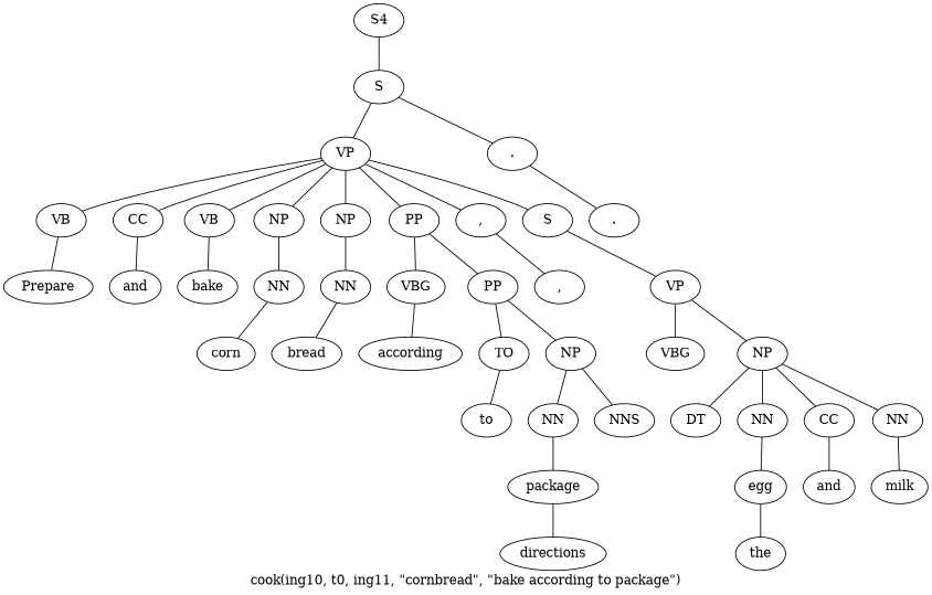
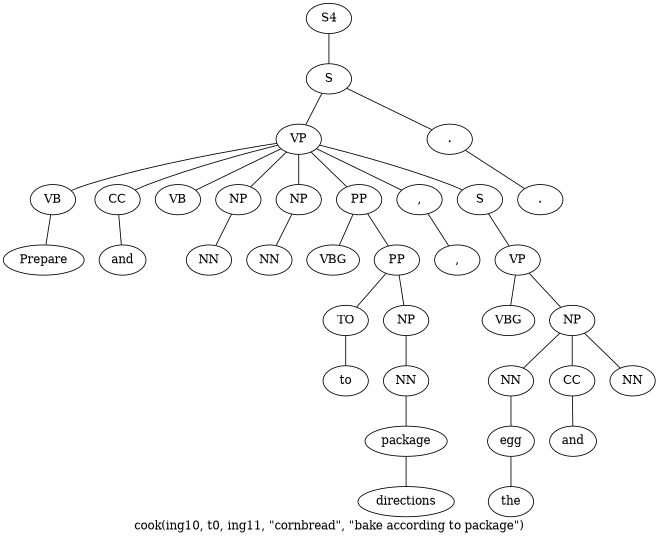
  graph {
    label="cook(ing10, t0, ing11, \"cornbread\", \"bake according to package\")"
    n1 [label=S4]
    n2 [label=S]
    n3 [label=VP]
    n4 [label="."]
    n5 [label=VB]
    n6 [label=CC]
    n7 [label=VB]
    n8 [label=NP]
    n9 [label=NP]
    n10 [label=PP]
    n11 [label=","]
    n12 [label=S]
    n13 [label="."]
    n14 [label=Prepare]
    n15 [label=and]
-   n16 [label=bake]
    n17 [label=NN]
    n18 [label=NN]
    n19 [label=VBG]
    n20 [label=PP]
    n21 [label=","]
    n22 [label=VP]
-   n23 [label=corn]
-   n24 [label=bread]
-   n25 [label=according]
    n26 [label=TO]
    n27 [label=NP]
    n28 [label=to]
    n29 [label=NN]
-   n30 [label=NNS]
    n31 [label=package]
    n32 [label=directions]
    n33 [label=VBG]
    n34 [label=NP]
-   n35 [label=DT]
    n36 [label=NN]
    n37 [label=CC]
    n38 [label=NN]
    n39 [label=egg]
    n40 [label=and]
-   n41 [label=milk]
    n42 [label=the]
    n1 -- n2
    n2 -- n3
    n2 -- n4
    n3 -- n5
    n3 -- n6
    n3 -- n7
    n3 -- n8
    n3 -- n9
    n3 -- n10
    n3 -- n11
    n3 -- n12
    n4 -- n13
    n5 -- n14
    n6 -- n15
-   n7 -- n16
    n8 -- n17
    n9 -- n18
    n10 -- n19
    n10 -- n20
    n11 -- n21
    n12 -- n22
-   n17 -- n23
-   n18 -- n24
-   n19 -- n25
    n20 -- n26
    n20 -- n27
    n22 -- n33
    n22 -- n34
    n26 -- n28
    n27 -- n29
-   n27 -- n30
    n29 -- n31
    n31 -- n32
-   n34 -- n35
    n34 -- n36
    n34 -- n37
    n34 -- n38
    n36 -- n39
    n37 -- n40
-   n38 -- n41
    n39 -- n42
  }
